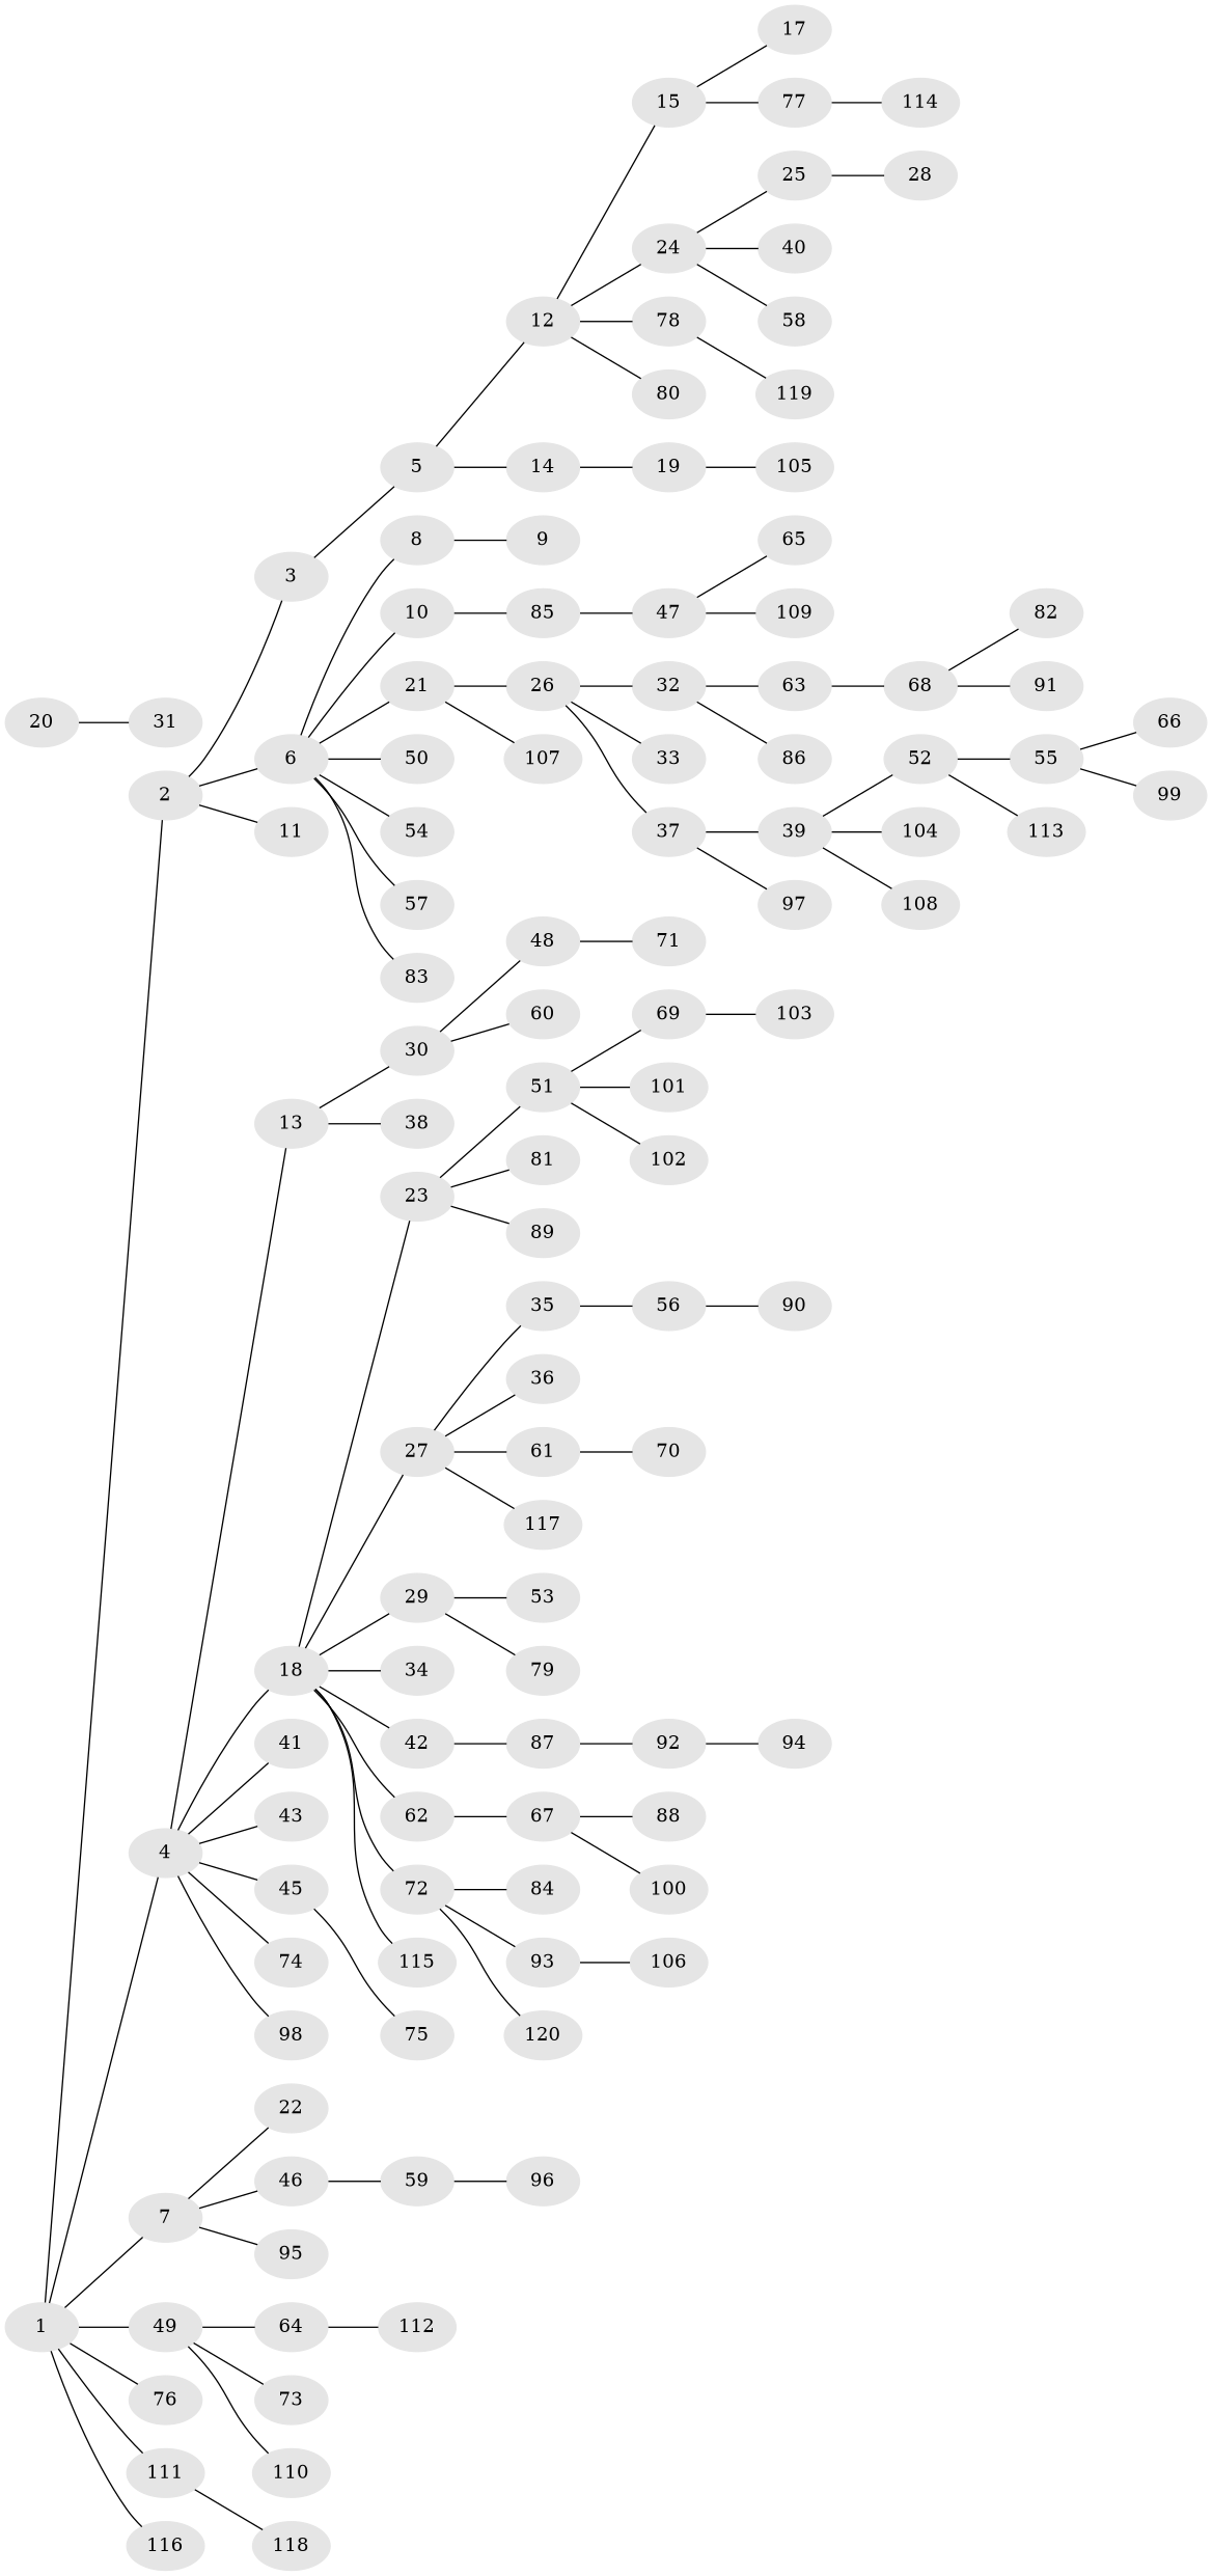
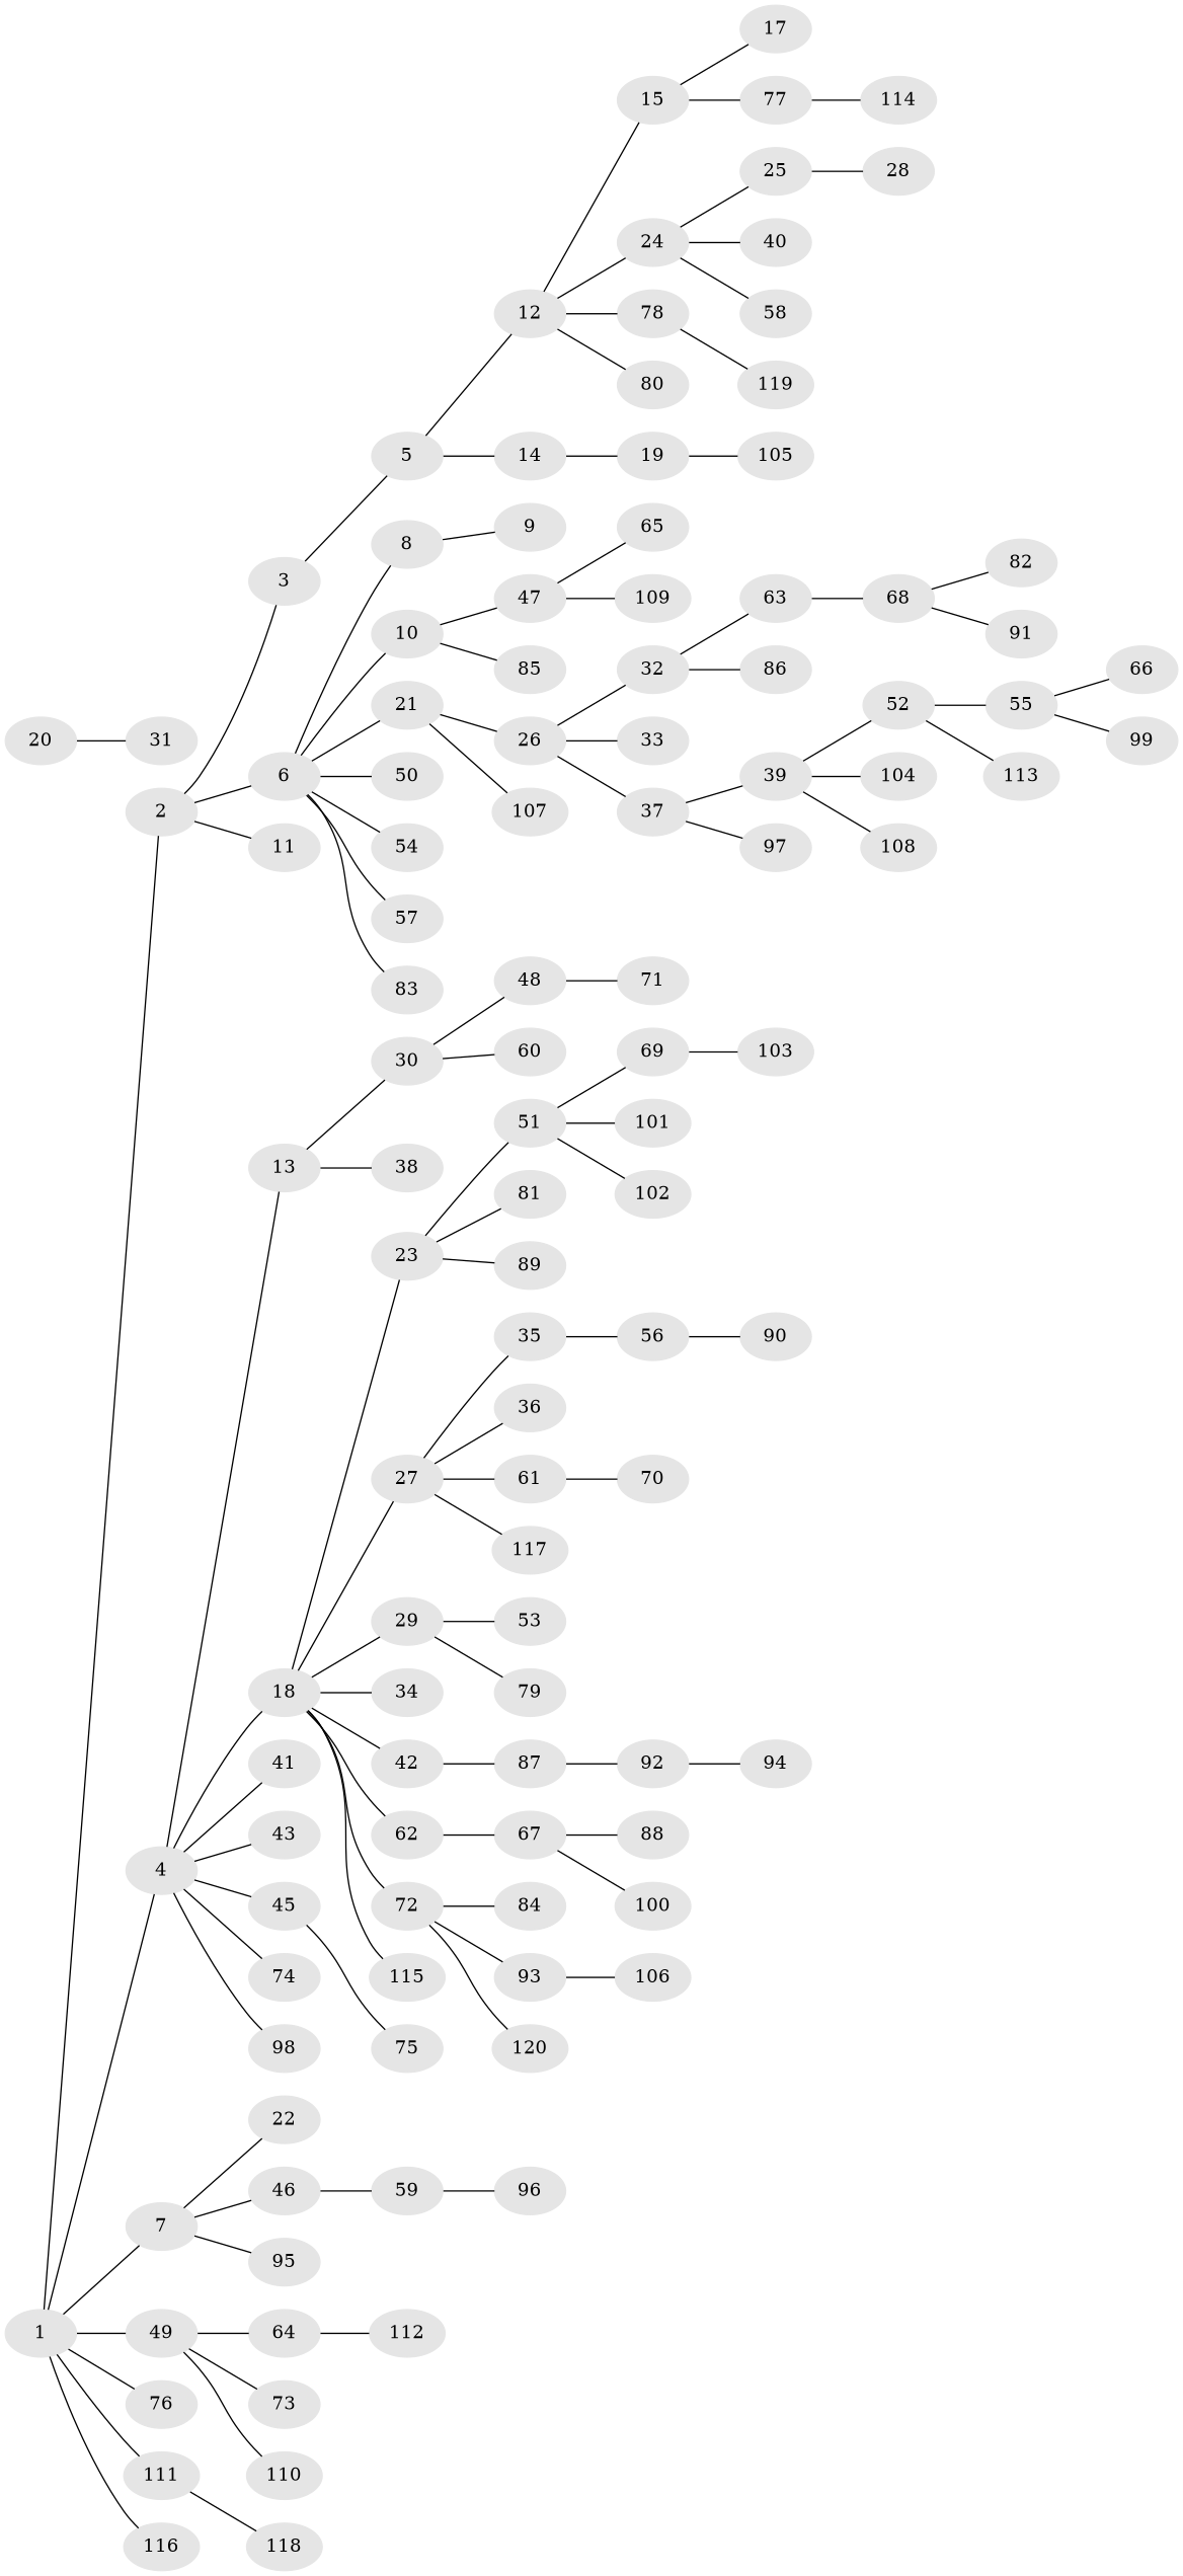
  graph {
    rankdir=LR
    node [color=gray90 style=filled]
    1
    2
    4
    7
    49
    76
    111
    116
    3
    6
    11
    13
    18
    41
    43
    45
    74
    98
    22
    46
    95
    64
    73
    110
    118
    5
    8
    10
    21
    50
    54
    57
    83
    12
    14
    30
    38
    23
    27
    29
    34
    42
    62
    72
    115
    75
    15
    24
    78
    80
    19
    9
    47
    85
    26
    107
    59
    65
    109
    17
    77
    25
    40
    58
    119
    48
    60
    105
    114
    20
    31
    51
    81
    89
    35
    36
    61
    117
    53
    79
    87
    67
    84
    93
    120
    32
    33
    37
    69
    101
    102
    28
    63
    86
    39
    97
    56
    70
    71
    68
    90
    52
    104
    108
    55
    113
    92
    96
    112
    103
    66
    99
    88
    100
    82
    91
    106
    94
    1 -- 2
    1 -- 4
    1 -- 7
    1 -- 49
    1 -- 76
    1 -- 111
    1 -- 116
    2 -- 3
    2 -- 6
    2 -- 11
    4 -- 13
    4 -- 18
    4 -- 41
    4 -- 43
    4 -- 45
    4 -- 74
    4 -- 98
    7 -- 22
    7 -- 46
    7 -- 95
    49 -- 64
    49 -- 73
    49 -- 110
    111 -- 118
    3 -- 5
    6 -- 8
    6 -- 10
    6 -- 21
    6 -- 50
    6 -- 54
    6 -- 57
    6 -- 83
    13 -- 30
    13 -- 38
    18 -- 23
    18 -- 27
    18 -- 29
    18 -- 34
    18 -- 42
    18 -- 62
    18 -- 72
    18 -- 115
    45 -- 75
    46 -- 59
    64 -- 112
    5 -- 12
    5 -- 14
    8 -- 9
-   85 -- 47
+   10 -- 47
    10 -- 85
    21 -- 26
    21 -- 107
    12 -- 15
    12 -- 24
    12 -- 78
    12 -- 80
    14 -- 19
    30 -- 48
    30 -- 60
    23 -- 51
    23 -- 81
    23 -- 89
    27 -- 35
    27 -- 36
    27 -- 61
    27 -- 117
    29 -- 53
    29 -- 79
    42 -- 87
    62 -- 67
    72 -- 84
    72 -- 93
    72 -- 120
    15 -- 17
    15 -- 77
    24 -- 25
    24 -- 40
    24 -- 58
    78 -- 119
    19 -- 105
    47 -- 65
    47 -- 109
    26 -- 32
    26 -- 33
    26 -- 37
    59 -- 96
    77 -- 114
    25 -- 28
    48 -- 71
    20 -- 31
    51 -- 69
    51 -- 101
    51 -- 102
    35 -- 56
    61 -- 70
    87 -- 92
    67 -- 88
    67 -- 100
    93 -- 106
    32 -- 63
    32 -- 86
    37 -- 39
    37 -- 97
    69 -- 103
    63 -- 68
    39 -- 52
    39 -- 104
    39 -- 108
    56 -- 90
    68 -- 82
    68 -- 91
    52 -- 55
    52 -- 113
    55 -- 66
    55 -- 99
    92 -- 94
  }
